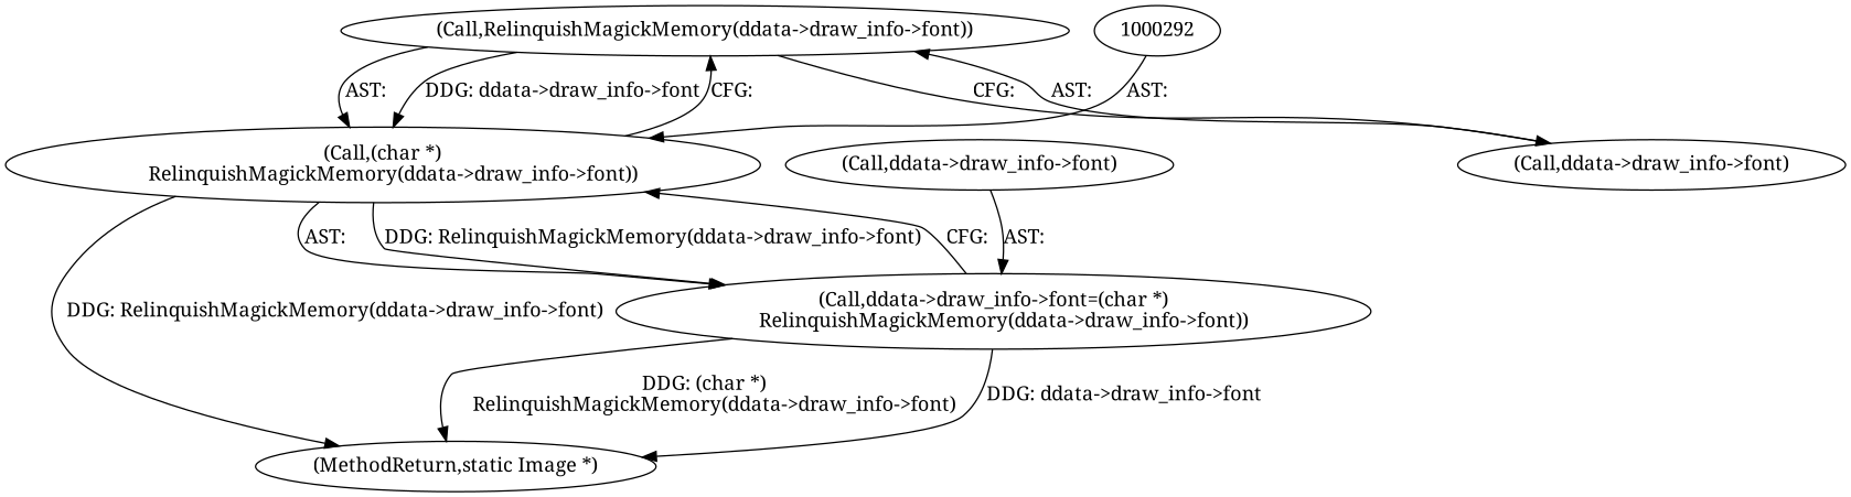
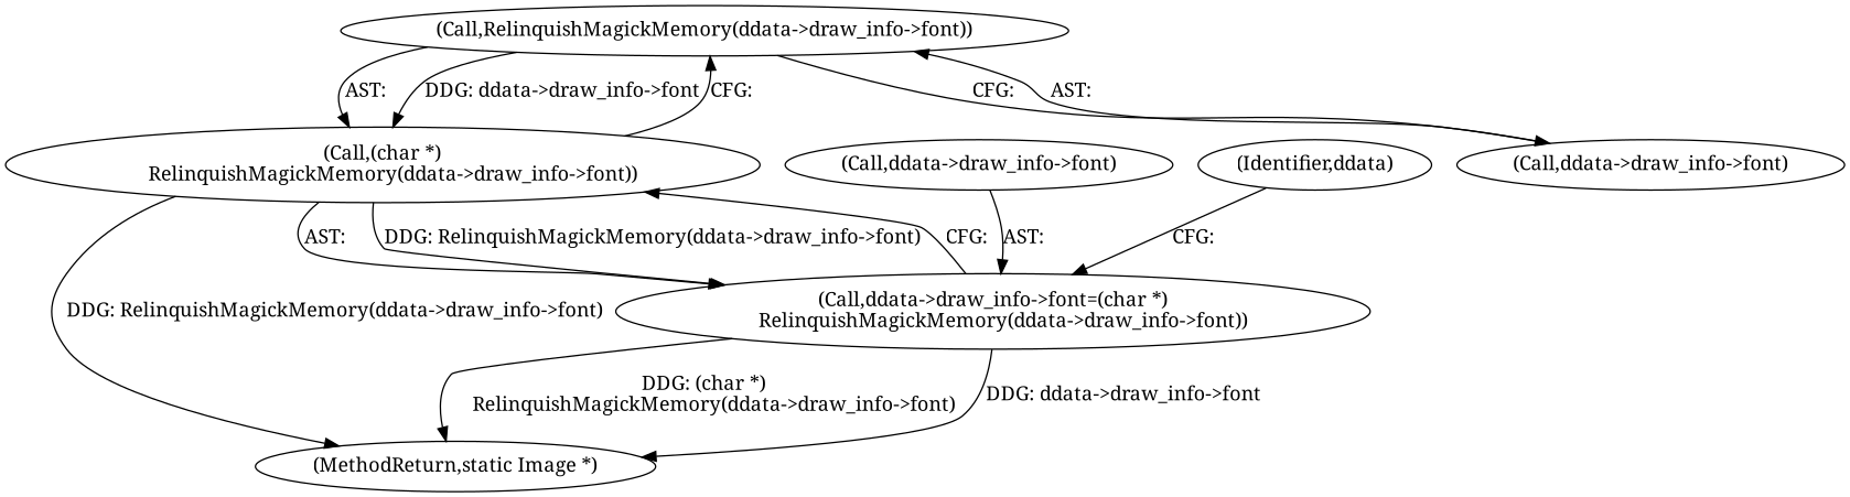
  digraph {
    fontname="Noto Serif"
    node [fontname="Noto Serif"]
    edge [fontname="Noto Serif"]
    n1 [label="(Call,RelinquishMagickMemory(ddata->draw_info->font))"]
    n2 [label="(Call,(char *)\n    RelinquishMagickMemory(ddata->draw_info->font))"]
    n3 [label="(Call,ddata->draw_info->font)"]
    n4 [label="(Call,ddata->draw_info->font=(char *)\n    RelinquishMagickMemory(ddata->draw_info->font))"]
    n5 [label="(MethodReturn,static Image *)"]
    n6 [label="(Call,ddata->draw_info->font)"]
-   1000292
+   n7 [label="(Identifier,ddata)"]
    n1 -> n2 [label="AST: "]
    n1 -> n2 [label="DDG: ddata->draw_info->font"]
    n1 -> n3 [label="CFG: "]
    n2 -> n1 [label="CFG: "]
    n2 -> n4 [label="AST: "]
    n2 -> n4 [label="DDG: RelinquishMagickMemory(ddata->draw_info->font)"]
    n2 -> n5 [label="DDG: RelinquishMagickMemory(ddata->draw_info->font)"]
    n3 -> n1 [label="AST: "]
    n4 -> n2 [label="CFG: "]
    n4 -> n5 [label="DDG: ddata->draw_info->font"]
    n4 -> n5 [label="DDG: (char *)\n    RelinquishMagickMemory(ddata->draw_info->font)"]
    n6 -> n4 [label="AST: "]
-   1000292 -> n2 [label="AST: "]
+   n7 -> n4 [label="CFG: "]
  }
